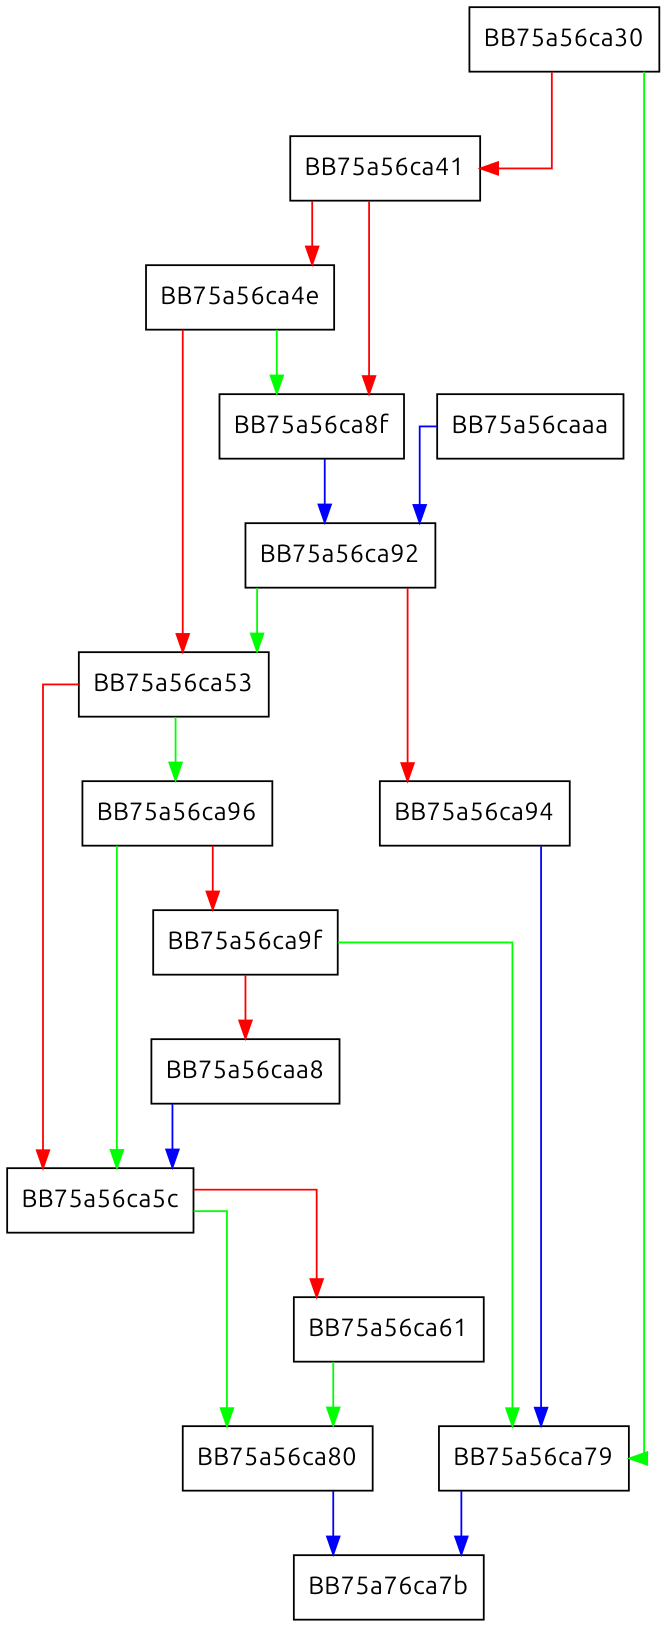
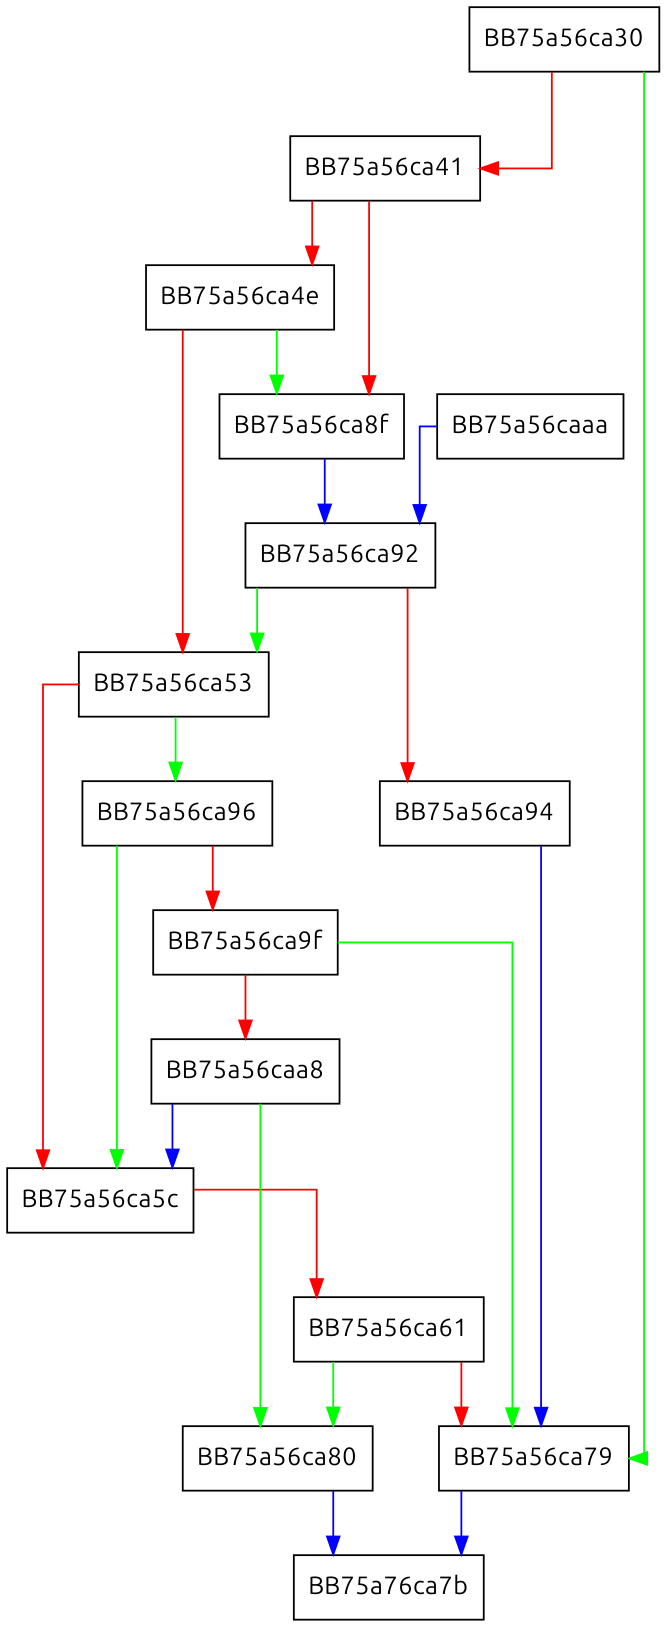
  digraph {
    fontname=Ubuntu
    splines=ortho
    node [fontname=Ubuntu shape=box]
    edge [color=red fontname=Ubuntu]
    BB75a56ca30
    BB75a56ca79
    BB75a56ca41
    n4 [label=BB75a76ca7b]
    BB75a56ca8f
    BB75a56ca4e
    BB75a56ca92
    BB75a56ca53
    BB75a56ca94
    BB75a56caaa
    BB75a56ca96
    BB75a56ca5c
    BB75a56ca9f
    BB75a56ca80
    BB75a56ca61
    BB75a56caa8
    BB75a56ca30 -> BB75a56ca79 [color=green]
    BB75a56ca30 -> BB75a56ca41
    BB75a56ca79 -> n4 [color=blue]
    BB75a56ca41 -> BB75a56ca8f
    BB75a56ca41 -> BB75a56ca4e
    BB75a56ca8f -> BB75a56ca92 [color=blue]
    BB75a56ca4e -> BB75a56ca8f [color=green]
    BB75a56ca4e -> BB75a56ca53
    BB75a56ca92 -> BB75a56ca53 [color=green]
    BB75a56ca92 -> BB75a56ca94
    BB75a56ca53 -> BB75a56ca96 [color=green]
    BB75a56ca53 -> BB75a56ca5c
    BB75a56ca94 -> BB75a56ca79 [color=blue]
    BB75a56caaa -> BB75a56ca92 [color=blue]
    BB75a56ca96 -> BB75a56ca5c [color=green]
    BB75a56ca96 -> BB75a56ca9f
-   BB75a56ca5c -> BB75a56ca80 [color=green]
+   BB75a56caa8 -> BB75a56ca80 [color=green]
    BB75a56ca5c -> BB75a56ca61
    BB75a56ca9f -> BB75a56ca79 [color=green]
    BB75a56ca9f -> BB75a56caa8
    BB75a56ca80 -> n4 [color=blue]
+   BB75a56ca61 -> BB75a56ca79
    BB75a56ca61 -> BB75a56ca80 [color=green]
    BB75a56caa8 -> BB75a56ca5c [color=blue]
  }
